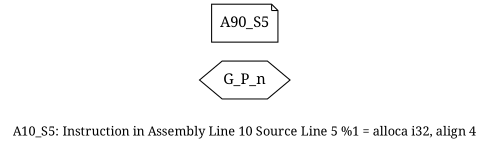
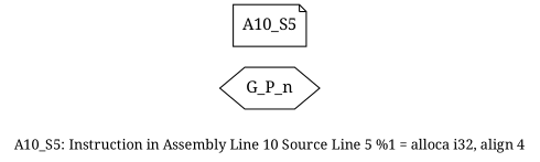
  digraph {
    fontsize=12
    label="A10_S5: Instruction in Assembly Line 10 Source Line 5	%1 = alloca i32, align 4"
    rankdir=LR
    fontname="Noto Serif"
    node [fontname="Noto Serif"]
    G_P_n [shape=hexagon]
-   A10_S5 [shape=note label=A90_S5]
+   A10_S5 [shape=note]
  }
